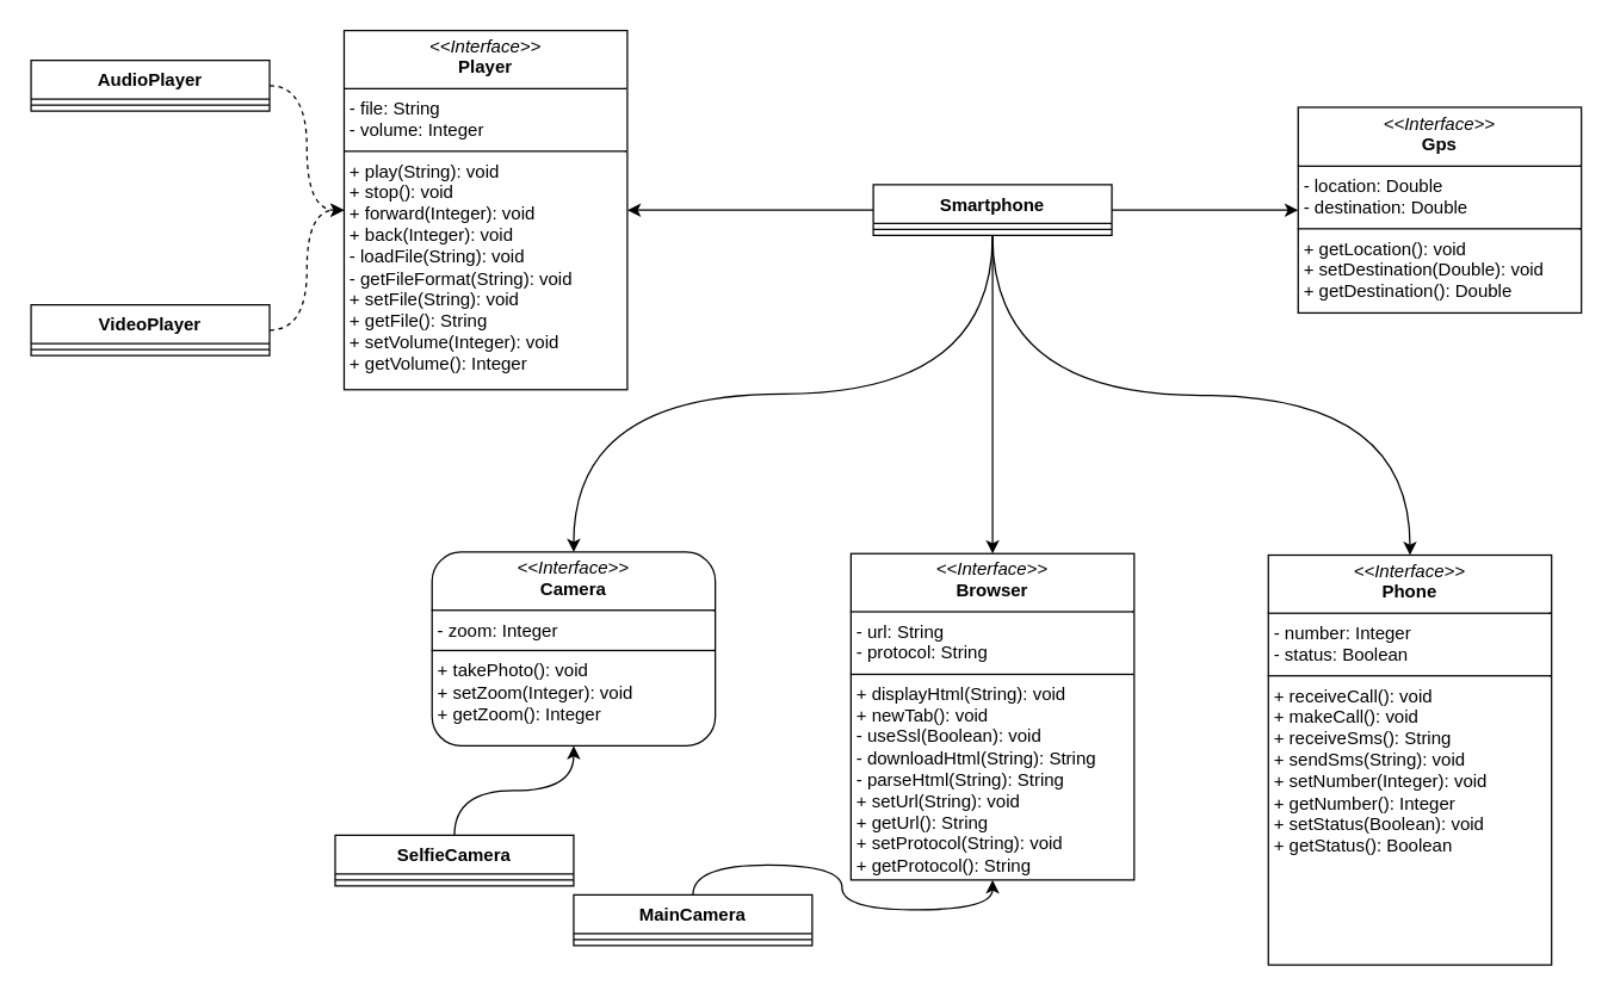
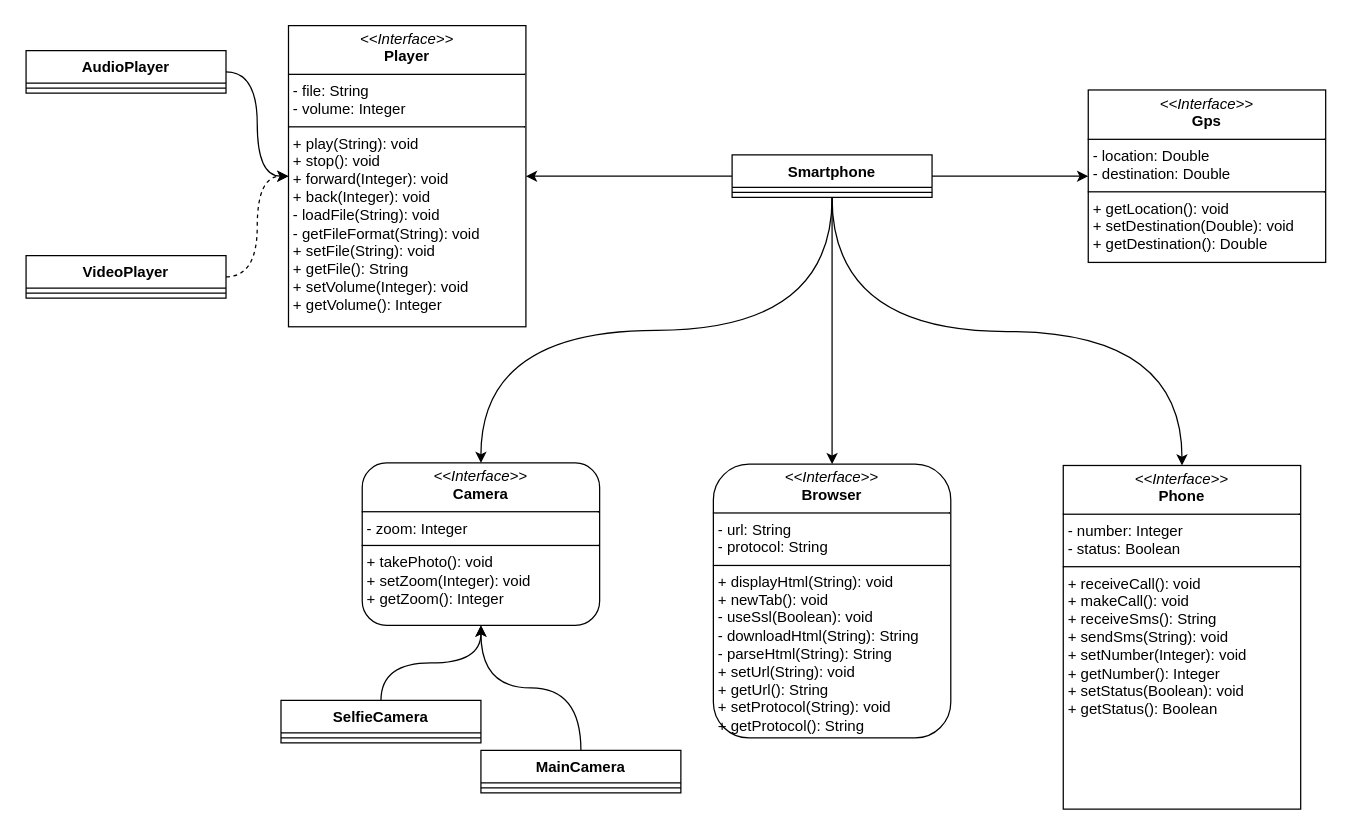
  <mxCell id="0" />
  <mxCell id="1" parent="0" />
  <mxCell id="2" value="&lt;p style=&quot;margin:0px;margin-top:4px;text-align:center;&quot;&gt;&lt;i&gt;&amp;lt;&amp;lt;Interface&amp;gt;&amp;gt;&lt;/i&gt;&lt;br&gt;&lt;b&gt;Player&lt;/b&gt;&lt;/p&gt;&lt;hr size=&quot;1&quot; style=&quot;border-style:solid;&quot;&gt;&lt;p style=&quot;margin:0px;margin-left:4px;&quot;&gt;- file: String&lt;br&gt;&lt;/p&gt;&lt;p style=&quot;margin:0px;margin-left:4px;&quot;&gt;- volume: Integer&lt;/p&gt;&lt;hr size=&quot;1&quot; style=&quot;border-style:solid;&quot;&gt;&lt;p style=&quot;margin:0px;margin-left:4px;&quot;&gt;+ play(String): void&lt;/p&gt;&lt;p style=&quot;margin:0px;margin-left:4px;&quot;&gt;+ stop(): void&lt;/p&gt;&lt;p style=&quot;margin:0px;margin-left:4px;&quot;&gt;+ forward(Integer): void&lt;/p&gt;&lt;p style=&quot;margin:0px;margin-left:4px;&quot;&gt;+ back(Integer): void&lt;/p&gt;&lt;p style=&quot;margin:0px;margin-left:4px;&quot;&gt;- loadFile(String): void&lt;/p&gt;&lt;p style=&quot;margin:0px;margin-left:4px;&quot;&gt;- getFileFormat(String): void&lt;/p&gt;&lt;p style=&quot;margin:0px;margin-left:4px;&quot;&gt;+ setFile(String): void&lt;/p&gt;&lt;p style=&quot;margin:0px;margin-left:4px;&quot;&gt;+ getFile(): String&lt;br&gt;+ setVolume(Integer): void&lt;/p&gt;&lt;p style=&quot;margin:0px;margin-left:4px;&quot;&gt;+ getVolume(): Integer&lt;/p&gt;" style="verticalAlign=top;align=left;overflow=fill;html=1;whiteSpace=wrap;" vertex="1" parent="1"><mxGeometry x="230" y="20" width="190" height="241" as="geometry" /></mxCell>
  <mxCell id="3" value="&lt;p style=&quot;margin:0px;margin-top:4px;text-align:center;&quot;&gt;&lt;i&gt;&amp;lt;&amp;lt;Interface&amp;gt;&amp;gt;&lt;/i&gt;&lt;br&gt;&lt;b&gt;Camera&lt;/b&gt;&lt;/p&gt;&lt;hr size=&quot;1&quot; style=&quot;border-style:solid;&quot;&gt;&lt;p style=&quot;margin:0px;margin-left:4px;&quot;&gt;- zoom: Integer&lt;/p&gt;&lt;hr size=&quot;1&quot; style=&quot;border-style:solid;&quot;&gt;&lt;p style=&quot;margin:0px;margin-left:4px;&quot;&gt;+ takePhoto(): void&lt;br&gt;+ setZoom(Integer): void&lt;/p&gt;&lt;p style=&quot;margin:0px;margin-left:4px;&quot;&gt;+ getZoom(): Integer&lt;/p&gt;" style="verticalAlign=top;align=left;overflow=fill;html=1;whiteSpace=wrap;rounded=1;" vertex="1" parent="1"><mxGeometry x="289" y="370" width="190" height="130" as="geometry" /></mxCell>
  <mxCell id="4" style="edgeStyle=orthogonalEdgeStyle;curved=1;rounded=0;orthogonalLoop=1;jettySize=auto;html=1;exitX=0.5;exitY=0;exitDx=0;exitDy=0;entryX=0.5;entryY=1;entryDx=0;entryDy=0;" edge="1" parent="1" source="5" target="3"><mxGeometry relative="1" as="geometry"><mxPoint x="330" y="510" as="targetPoint" /></mxGeometry></mxCell>
  <mxCell id="5" value="SelfieCamera" style="swimlane;fontStyle=1;align=center;verticalAlign=top;childLayout=stackLayout;horizontal=1;startSize=26;horizontalStack=0;resizeParent=1;resizeParentMax=0;resizeLast=0;collapsible=1;marginBottom=0;whiteSpace=wrap;html=1;" vertex="1" parent="1"><mxGeometry x="224" y="560" width="160" height="34" as="geometry" /></mxCell>
  <mxCell id="6" value="" style="line;strokeWidth=1;fillColor=none;align=left;verticalAlign=middle;spacingTop=-1;spacingLeft=3;spacingRight=3;rotatable=0;labelPosition=right;points=[];portConstraint=eastwest;strokeColor=inherit;" vertex="1" parent="5"><mxGeometry y="26" width="160" height="8" as="geometry" /></mxCell>
- <mxCell id="7" style="edgeStyle=orthogonalEdgeStyle;curved=1;rounded=0;orthogonalLoop=1;jettySize=auto;html=1;exitX=0.5;exitY=0;exitDx=0;exitDy=0;" edge="1" parent="1" source="8" target="17"><mxGeometry relative="1" as="geometry" /></mxCell>
+ <mxCell id="7" style="edgeStyle=orthogonalEdgeStyle;curved=1;rounded=0;orthogonalLoop=1;jettySize=auto;html=1;exitX=0.5;exitY=0;exitDx=0;exitDy=0;entryX=0.5;entryY=1;entryDx=0;entryDy=0;" edge="1" parent="1" source="8" target="3"><mxGeometry relative="1" as="geometry" /></mxCell>
  <mxCell id="8" value="MainCamera" style="swimlane;fontStyle=1;align=center;verticalAlign=top;childLayout=stackLayout;horizontal=1;startSize=26;horizontalStack=0;resizeParent=1;resizeParentMax=0;resizeLast=0;collapsible=1;marginBottom=0;whiteSpace=wrap;html=1;" vertex="1" parent="1"><mxGeometry x="384" y="600" width="160" height="34" as="geometry" /></mxCell>
  <mxCell id="9" value="" style="line;strokeWidth=1;fillColor=none;align=left;verticalAlign=middle;spacingTop=-1;spacingLeft=3;spacingRight=3;rotatable=0;labelPosition=right;points=[];portConstraint=eastwest;strokeColor=inherit;" vertex="1" parent="8"><mxGeometry y="26" width="160" height="8" as="geometry" /></mxCell>
- <mxCell id="10" style="edgeStyle=orthogonalEdgeStyle;curved=1;rounded=0;orthogonalLoop=1;jettySize=auto;html=1;exitX=1;exitY=0.5;exitDx=0;exitDy=0;entryX=0;entryY=0.5;entryDx=0;entryDy=0;dashed=1;" edge="1" parent="1" source="11" target="2"><mxGeometry relative="1" as="geometry"><mxPoint x="50" y="600" as="targetPoint" /></mxGeometry></mxCell>
+ <mxCell id="10" style="edgeStyle=orthogonalEdgeStyle;curved=1;rounded=0;orthogonalLoop=1;jettySize=auto;html=1;exitX=1;exitY=0.5;exitDx=0;exitDy=0;entryX=0;entryY=0.5;entryDx=0;entryDy=0;" edge="1" parent="1" source="11" target="2"><mxGeometry relative="1" as="geometry"><mxPoint x="50" y="600" as="targetPoint" /></mxGeometry></mxCell>
  <mxCell id="11" value="AudioPlayer" style="swimlane;fontStyle=1;align=center;verticalAlign=top;childLayout=stackLayout;horizontal=1;startSize=26;horizontalStack=0;resizeParent=1;resizeParentMax=0;resizeLast=0;collapsible=1;marginBottom=0;whiteSpace=wrap;html=1;" vertex="1" parent="1"><mxGeometry x="20" y="40" width="160" height="34" as="geometry" /></mxCell>
  <mxCell id="12" value="" style="line;strokeWidth=1;fillColor=none;align=left;verticalAlign=middle;spacingTop=-1;spacingLeft=3;spacingRight=3;rotatable=0;labelPosition=right;points=[];portConstraint=eastwest;strokeColor=inherit;" vertex="1" parent="11"><mxGeometry y="26" width="160" height="8" as="geometry" /></mxCell>
  <mxCell id="13" style="edgeStyle=orthogonalEdgeStyle;curved=1;rounded=0;orthogonalLoop=1;jettySize=auto;html=1;exitX=1;exitY=0.5;exitDx=0;exitDy=0;entryX=0;entryY=0.5;entryDx=0;entryDy=0;dashed=1;" edge="1" parent="1" source="14" target="2"><mxGeometry relative="1" as="geometry" /></mxCell>
  <mxCell id="14" value="VideoPlayer" style="swimlane;fontStyle=1;align=center;verticalAlign=top;childLayout=stackLayout;horizontal=1;startSize=26;horizontalStack=0;resizeParent=1;resizeParentMax=0;resizeLast=0;collapsible=1;marginBottom=0;whiteSpace=wrap;html=1;" vertex="1" parent="1"><mxGeometry x="20" y="204" width="160" height="34" as="geometry" /></mxCell>
  <mxCell id="15" value="" style="line;strokeWidth=1;fillColor=none;align=left;verticalAlign=middle;spacingTop=-1;spacingLeft=3;spacingRight=3;rotatable=0;labelPosition=right;points=[];portConstraint=eastwest;strokeColor=inherit;" vertex="1" parent="14"><mxGeometry y="26" width="160" height="8" as="geometry" /></mxCell>
  <mxCell id="16" style="edgeStyle=orthogonalEdgeStyle;rounded=0;orthogonalLoop=1;jettySize=auto;html=1;exitX=0.5;exitY=1;exitDx=0;exitDy=0;" edge="1" parent="1" source="3" target="3"><mxGeometry relative="1" as="geometry" /></mxCell>
- <mxCell id="17" value="&lt;p style=&quot;margin:0px;margin-top:4px;text-align:center;&quot;&gt;&lt;i&gt;&amp;lt;&amp;lt;Interface&amp;gt;&amp;gt;&lt;/i&gt;&lt;br&gt;&lt;b&gt;Browser&lt;/b&gt;&lt;/p&gt;&lt;hr size=&quot;1&quot; style=&quot;border-style:solid;&quot;&gt;&lt;p style=&quot;margin:0px;margin-left:4px;&quot;&gt;- url: String&lt;br&gt;- protocol: String&lt;/p&gt;&lt;hr size=&quot;1&quot; style=&quot;border-style:solid;&quot;&gt;&lt;p style=&quot;margin:0px;margin-left:4px;&quot;&gt;+ displayHtml(String): void&lt;br&gt;&lt;/p&gt;&lt;p style=&quot;margin:0px;margin-left:4px;&quot;&gt;+ newTab(): void&lt;/p&gt;&lt;p style=&quot;margin:0px;margin-left:4px;&quot;&gt;- useSsl(Boolean): void&lt;/p&gt;&lt;p style=&quot;margin:0px;margin-left:4px;&quot;&gt;- downloadHtml(String): String&lt;/p&gt;&lt;p style=&quot;margin:0px;margin-left:4px;&quot;&gt;- parseHtml(String): String&lt;/p&gt;&lt;p style=&quot;margin:0px;margin-left:4px;&quot;&gt;+ setUrl(String): void&lt;/p&gt;&lt;p style=&quot;margin:0px;margin-left:4px;&quot;&gt;+ getUrl(): String&lt;/p&gt;&lt;p style=&quot;margin:0px;margin-left:4px;&quot;&gt;+ setProtocol(String): void&lt;/p&gt;&lt;p style=&quot;margin:0px;margin-left:4px;&quot;&gt;+ getProtocol(): String&lt;/p&gt;" style="verticalAlign=top;align=left;overflow=fill;html=1;whiteSpace=wrap;" vertex="1" parent="1"><mxGeometry x="570" y="371" width="190" height="219" as="geometry" /></mxCell>
+ <mxCell id="17" value="&lt;p style=&quot;margin:0px;margin-top:4px;text-align:center;&quot;&gt;&lt;i&gt;&amp;lt;&amp;lt;Interface&amp;gt;&amp;gt;&lt;/i&gt;&lt;br&gt;&lt;b&gt;Browser&lt;/b&gt;&lt;/p&gt;&lt;hr size=&quot;1&quot; style=&quot;border-style:solid;&quot;&gt;&lt;p style=&quot;margin:0px;margin-left:4px;&quot;&gt;- url: String&lt;br&gt;- protocol: String&lt;/p&gt;&lt;hr size=&quot;1&quot; style=&quot;border-style:solid;&quot;&gt;&lt;p style=&quot;margin:0px;margin-left:4px;&quot;&gt;+ displayHtml(String): void&lt;br&gt;&lt;/p&gt;&lt;p style=&quot;margin:0px;margin-left:4px;&quot;&gt;+ newTab(): void&lt;/p&gt;&lt;p style=&quot;margin:0px;margin-left:4px;&quot;&gt;- useSsl(Boolean): void&lt;/p&gt;&lt;p style=&quot;margin:0px;margin-left:4px;&quot;&gt;- downloadHtml(String): String&lt;/p&gt;&lt;p style=&quot;margin:0px;margin-left:4px;&quot;&gt;- parseHtml(String): String&lt;/p&gt;&lt;p style=&quot;margin:0px;margin-left:4px;&quot;&gt;+ setUrl(String): void&lt;/p&gt;&lt;p style=&quot;margin:0px;margin-left:4px;&quot;&gt;+ getUrl(): String&lt;/p&gt;&lt;p style=&quot;margin:0px;margin-left:4px;&quot;&gt;+ setProtocol(String): void&lt;/p&gt;&lt;p style=&quot;margin:0px;margin-left:4px;&quot;&gt;+ getProtocol(): String&lt;/p&gt;" style="verticalAlign=top;align=left;overflow=fill;html=1;whiteSpace=wrap;rounded=1;" vertex="1" parent="1"><mxGeometry x="570" y="371" width="190" height="219" as="geometry" /></mxCell>
  <mxCell id="18" value="&lt;p style=&quot;margin:0px;margin-top:4px;text-align:center;&quot;&gt;&lt;i&gt;&amp;lt;&amp;lt;Interface&amp;gt;&amp;gt;&lt;/i&gt;&lt;br&gt;&lt;b&gt;Phone&lt;/b&gt;&lt;/p&gt;&lt;hr size=&quot;1&quot; style=&quot;border-style:solid;&quot;&gt;&lt;p style=&quot;margin:0px;margin-left:4px;&quot;&gt;- number: Integer&lt;/p&gt;&lt;p style=&quot;margin:0px;margin-left:4px;&quot;&gt;- status: Boolean&lt;/p&gt;&lt;hr size=&quot;1&quot; style=&quot;border-style:solid;&quot;&gt;&lt;p style=&quot;margin:0px;margin-left:4px;&quot;&gt;+ receiveCall(): void&lt;/p&gt;&lt;p style=&quot;margin:0px;margin-left:4px;&quot;&gt;+ makeCall(): void&lt;/p&gt;&lt;p style=&quot;margin:0px;margin-left:4px;&quot;&gt;+ receiveSms(): String&lt;/p&gt;&lt;p style=&quot;margin:0px;margin-left:4px;&quot;&gt;+ sendSms(String): void&amp;nbsp;&lt;br&gt;+ setNumber(Integer): void&lt;/p&gt;&lt;p style=&quot;margin:0px;margin-left:4px;&quot;&gt;+ getNumber(): Integer&lt;/p&gt;&lt;p style=&quot;margin:0px;margin-left:4px;&quot;&gt;+ setStatus(Boolean): void&lt;/p&gt;&lt;p style=&quot;margin:0px;margin-left:4px;&quot;&gt;+ getStatus(): Boolean&lt;/p&gt;" style="verticalAlign=top;align=left;overflow=fill;html=1;whiteSpace=wrap;" vertex="1" parent="1"><mxGeometry x="850" y="372" width="190" height="275" as="geometry" /></mxCell>
  <mxCell id="19" style="edgeStyle=orthogonalEdgeStyle;rounded=0;orthogonalLoop=1;jettySize=auto;html=1;exitX=0.5;exitY=1;exitDx=0;exitDy=0;" edge="1" parent="1" source="18" target="18"><mxGeometry relative="1" as="geometry" /></mxCell>
  <mxCell id="20" value="&lt;p style=&quot;margin:0px;margin-top:4px;text-align:center;&quot;&gt;&lt;i&gt;&amp;lt;&amp;lt;Interface&amp;gt;&amp;gt;&lt;/i&gt;&lt;br&gt;&lt;b&gt;Gps&lt;/b&gt;&lt;/p&gt;&lt;hr size=&quot;1&quot; style=&quot;border-style:solid;&quot;&gt;&lt;p style=&quot;margin:0px;margin-left:4px;&quot;&gt;- location: Double&lt;/p&gt;&lt;p style=&quot;margin:0px;margin-left:4px;&quot;&gt;- destination: Double&lt;/p&gt;&lt;hr size=&quot;1&quot; style=&quot;border-style:solid;&quot;&gt;&lt;p style=&quot;margin:0px;margin-left:4px;&quot;&gt;+ getLocation(): void&lt;/p&gt;&lt;p style=&quot;margin:0px;margin-left:4px;&quot;&gt;+ setDestination(Double): void&lt;/p&gt;&lt;p style=&quot;margin:0px;margin-left:4px;&quot;&gt;+ getDestination(): Double&lt;/p&gt;" style="verticalAlign=top;align=left;overflow=fill;html=1;whiteSpace=wrap;" vertex="1" parent="1"><mxGeometry x="870" y="71.5" width="190" height="138" as="geometry" /></mxCell>
  <mxCell id="21" style="edgeStyle=orthogonalEdgeStyle;rounded=0;orthogonalLoop=1;jettySize=auto;html=1;exitX=0.5;exitY=1;exitDx=0;exitDy=0;" edge="1" parent="1" source="20" target="20"><mxGeometry relative="1" as="geometry" /></mxCell>
  <mxCell id="22" style="edgeStyle=orthogonalEdgeStyle;curved=1;rounded=0;orthogonalLoop=1;jettySize=auto;html=1;exitX=0;exitY=0.5;exitDx=0;exitDy=0;entryX=1;entryY=0.5;entryDx=0;entryDy=0;" edge="1" parent="1" source="27" target="2"><mxGeometry relative="1" as="geometry" /></mxCell>
  <mxCell id="23" style="edgeStyle=orthogonalEdgeStyle;curved=1;rounded=0;orthogonalLoop=1;jettySize=auto;html=1;exitX=0.5;exitY=1;exitDx=0;exitDy=0;entryX=0.5;entryY=0;entryDx=0;entryDy=0;" edge="1" parent="1" source="27" target="3"><mxGeometry relative="1" as="geometry" /></mxCell>
  <mxCell id="24" style="edgeStyle=orthogonalEdgeStyle;curved=1;rounded=0;orthogonalLoop=1;jettySize=auto;html=1;exitX=0.5;exitY=1;exitDx=0;exitDy=0;entryX=0.5;entryY=0;entryDx=0;entryDy=0;" edge="1" parent="1" source="27" target="17"><mxGeometry relative="1" as="geometry" /></mxCell>
  <mxCell id="25" style="edgeStyle=orthogonalEdgeStyle;curved=1;rounded=0;orthogonalLoop=1;jettySize=auto;html=1;exitX=0.5;exitY=1;exitDx=0;exitDy=0;entryX=0.5;entryY=0;entryDx=0;entryDy=0;" edge="1" parent="1" source="27" target="18"><mxGeometry relative="1" as="geometry" /></mxCell>
  <mxCell id="26" style="edgeStyle=orthogonalEdgeStyle;curved=1;rounded=0;orthogonalLoop=1;jettySize=auto;html=1;exitX=1;exitY=0.5;exitDx=0;exitDy=0;entryX=0;entryY=0.5;entryDx=0;entryDy=0;" edge="1" parent="1" source="27" target="20"><mxGeometry relative="1" as="geometry" /></mxCell>
  <mxCell id="27" value="Smartphone" style="swimlane;fontStyle=1;align=center;verticalAlign=top;childLayout=stackLayout;horizontal=1;startSize=26;horizontalStack=0;resizeParent=1;resizeParentMax=0;resizeLast=0;collapsible=1;marginBottom=0;whiteSpace=wrap;html=1;" vertex="1" parent="1"><mxGeometry x="585" y="123.5" width="160" height="34" as="geometry" /></mxCell>
  <mxCell id="28" value="" style="line;strokeWidth=1;fillColor=none;align=left;verticalAlign=middle;spacingTop=-1;spacingLeft=3;spacingRight=3;rotatable=0;labelPosition=right;points=[];portConstraint=eastwest;strokeColor=inherit;" vertex="1" parent="27"><mxGeometry y="26" width="160" height="8" as="geometry" /></mxCell>
